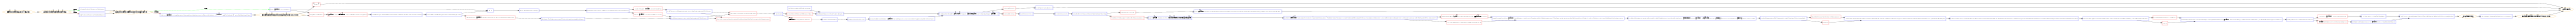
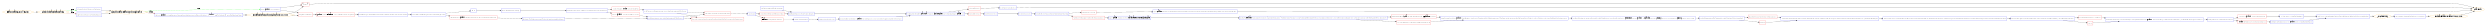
  digraph {
    rankdir=LR
    node [color=blue shape=box]
    "EleanorRank5Convo4 begins." [color=orange shape=""]
    n2 [color=orange label="Check boolean EleanorDating" shape=""]
    n3 [label="ที่รักอยู่หรือเปล่า มีเรื่องอยากเล่าให้ฟังหน่อย"]
    n4 [label="อยู่หรือเปล่า มีเรื่องอยากเล่าให้เพื่อนฟังหน่อย"]
    n5 [color=orange label="Check boolean EleanorArthurNightmare" shape=""]
    n6 [label="ฝันถึง Arthur ว่าจะฆ่ากันอีกแล้ว"]
    n7 [label="ฝันร้ายว่า Arthur จะฆ่าอยู่เรื่อยเลย และในตอนที่เขากำลังเสียบดาบระหว่างซี่โครง ข้าก็กรีดร้องว่า \"Eleanor อยู่นี่โว้ย ไอ้น้องชั่ว!\" แต่เขาก็ไม่ได้ยินอีกต่อไปแล้ว"]
    n8 [color=red label="ข้าอยู่นี่แล้ว ไม่เป็นไรนะ"]
    n9 [color=red label="[ไม่สนใจ]"]
    n10 [color=orange label="Boolean EleanorArthurNightmare is now true." shape=""]
    n11 [color=red label="Arthur จะไม่ฆ่า Eleanor หรอก เจ้าเป็นพี่สาวของเขา เขารู้เรื่องนี้"]
    "Chat ends." [color=orange shape=""]
    n13 [label="แต่ในฝันเขาพูดว่า \"แกไม่ใช่พี่สาวข้าอีกแล้ว\" จากนั้นก็แทงมาที่หน้าอกด้วยดาบของเล่นนั่น"]
    n14 [label="ในความฝันเรายังเป็นเด็กอยู่เลย ถ้าคิดว่าเรื่องยังไม่ยุ่งวุ่นวายพอ"]
    n15 [color=red label="มันไม่ใช่เรื่องจริง Arthur ไม่มีวันทำร้ายได้ลงหรอก ไม่ว่าเจ้าจะติดเชื้อขนาดไหนก็ตาม"]
    n16 [label="... โห"]
    n17 [label="ไม่แม้แต่จะ \"ทำให้พ้นจากความทุกข์\" แม้จะกำลังทุกข์ทรมานอยู่ก็ตามงั้นเหรอ"]
    n18 [label="ใช่แล้ว นั่นเป็นส่วนที่เลวร้ายที่สุด"]
    n19 [label="เขาเป็นลูกชายของพ่อ เขาจะทำสิ่งที่ถูกต้องเสมอ นั่นไม่ใช่เรื่องง่าย"]
    n20 [label="มันชัดเจนและสมจริงมาก เหมือนกับว่ากำลังนึกถึงอะไรบางอย่างที่เกิดขึ้นจริง"]
    n21 [color=red label="ไม่ว่าจะคิดว่าครอบครัวของตัวเองแย่แค่ไหนก็ตาม มันเทียบไม่ได้กับบางครอบครัวที่ข้าเคยพบหรอก"]
    n22 [color=red label="เดี๋ยวก่อนนะ พ่อมาเกี่ยวอะไรกับเรื่องนี้ด้วยเนี่ย"]
    n23 [color=red label="มั่นใจว่า Arthur คงจะไม่ทำแบบนั้นจริง ๆ หรอก"]
    n24 [color=red label="บางทีควรไปคุยกับ Arthur เกี่ยวกับเรื่องนี้ดีไหม"]
    n25 [label="ทุกอย่างเลย"]
    n26 [label="ทำไม่ได้หรอก เขาเป็นลูกชายของพ่อ เขาจะทำสิ่งที่ถูกต้องเสมอ นั่นไม่ใช่เรื่องง่าย"]
    n27 [color=red label="ถ้าอยากให้เข้าใจก็ต้องเล่าให้ฟังมากกว่านี้นะ"]
    n28 [color=red label="Eleanor ช่วยหยุดตั้งใจทำตัวโง่เถอะ"]
    n29 [label="แต่สิ่งที่กังวลอยู่ตอนนี้คือเรื่องของอดีตนะ"]
    n30 [label="มันเป็นหนึ่งในหลาย ๆ เรื่องที่เรามักจะไม่พูดถึง"]
    n31 [label="ไม่ได้ทำแบบนั้นสักหน่อย"]
    n32 [label="เราไม่พูดถึงสิ่งที่เกิดขึ้นใน Cavona เราไม่พูดถึง Christopher และเราไม่เคยพูดถึงคุณย่า Callie เลย"]
    n33 [label="แค่พยายามจะอธิบายจริง ๆ นะ"]
    n34 [color=red label="งั้นบางทีก็ไม่ควรทำ"]
    n35 [color=red label="งั้นบางทีก็ควรทำนะ"]
    n36 [label="พ่อของข้าเป็นตัวอย่างให้เห็นว่า Arthur จัดการกับปัญหาต่าง ๆ ระหว่างเรายังไง หรือพูดอีกอย่างก็คือ วิธีที่เราจะไม่ทำ"]
    n37 [label="บางทีไม่ควรทำอย่างนั้นจริง ๆ"]
    n38 [label="บางทีก็ควรจะทำจริง ๆ"]
    n39 [label="บางทีอาจถึงเวลาแล้ว"]
    n40 [label="อยากฟังเรื่องราวทั้งหมด หรืออยากให้สรุปเหลือแค่เรื่องสำคัญ"]
    n41 [color=red label="ไม่ได้คิดจะไปไหนอยู่แล้ว งั้นก็เล่าเรื่องทั้งหมดมาเลยเถอะ"]
    n42 [color=red label="ขอฟังแบบย่อ ๆ ก็แล้วกัน"]
    n43 [label="คุณย่า Callie เป็นย่าของเรา ชื่อว่า Callista Penrose Nightingale"]
    n44 [label="คุณย่า Callie ป่วยหนักมาก เริ่มสมองเสื่อม พ่อของเราใช้หมอนกดย่าจนขาดอากาศหายใจตายแทนที่จะปล่อยให้ต้องทนทุกข์ต่อไป หวังว่าคงพอเข้าใจเรื่องนี้นะ"]
    n45 [label="เธอเป็นโรค Pelham ในอนาคตคงรักษาหายแล้ว (พูดด้วยน้ำเสียงหงุดหงิด) โรคนี้กัดกร่อนจิตใจของคนเรา แทนที่จะเห็นคนที่มีชีวิตอยู่ตายไปพร้อม ๆ กัน แต่คนเหล่านั้นจะค่อย ๆ จางหายไปทีละน้อย เหมือนรูปถ่ายเก่า ๆ ที่แห้งเพราะแสงแดด หรือวิดีโอที่ถูกก๊อปปี้ซ้ำ ๆ กันหลายครั้ง"]
    n46 [color=red label="เหมือนสิ่งที่เกิดขึ้นกับ Suda ที่ทำให้นางตัดสินใจที่จะเป็น Cephalon ข้าเข้าใจดี"]
    n47 [color=red label="จริง ๆ แล้ว...ไม่หรอก เราไม่ได้รักษาโรคนั้นให้หายได้หรอก..."]
    n48 [label="ตอนที่ย่ามาอยู่กับเราครั้งแรก Arthur กับข้าตื่นเต้นมาก สำหรับเรา ย่าเป็นหญิงชราที่น่ารักที่มีกลิ่นหอมของดอกไวโอเล็ตและเล่านิทานแบบออกเสียงได้ตั้งหลายเสียง ย่าให้เงินจริง ๆ กับเราในวันเกิด เราคิดว่าอยากให้เป็นเหมือนวันเกิดตลอดเวลา"]
    n49 [label="จากนั้นย่าก็เริ่มเดินลงเขา ตอนแรกก็แค่หลงลืม จากนั้นก็เริ่มสับสนระหว่างเรากับคนอื่น ย่าเรียกข้าว่า Albertine และเรียก Arthur ว่า Charlie ย่าอยากรู้ว่า Jimmy หนีไปไหน เราไม่เคยรู้เลยว่า Jimmy เป็นหมา แมว หรือแฟน"]
    n50 [label="จากนั้นก็เริ่มพูดคุยกับคนที่ไม่ได้อยู่ตรงนั้น จากนั้นก็เริ่มเดินเตร่ไปทั่วบ้านหลังฟ้ามืด"]
    n51 [color=red label="นั่นคงเป็นเรื่องน่ากลัวสำหรับพวกเจ้าทั้งสองคนแน่ ๆ"]
    n52 [color=red label="โอ้วอยด์"]
    n53 [label="จำได้ว่าตัวเองเดินไปเข้าห้องน้ำตอนกลางดึกและเห็นย่าเดินเซมาหาตามทางเดินในความมืด ร้องครวญคราง ใบหน้าบิดเบี้ยวและผมหยิกเหมือนวิกผมตัวตลกบ้า ๆ ตอนนั้นข้ากรี๊ดไม่หยุดเลย"]
    n54 [label="เมื่ออาการแย่ลงมาก ย่าจะนอนบนเตียงแล้วกรี๊ดร้อง ตอนเช้าเราออกไปโรงเรียนกัน และเมื่อเลี้ยวกลับเข้าซอยของเรา ใจก็เริ่มจะหดหู่ลง เพราะได้ยินเสียงย่ากรีดร้องไกลจากบ้านอีกสิบหลังที่อยู่ห่างออกไป แม้จะผ่านไปแปดชั่วโมงแล้วก็ตาม"]
    n55 [label="พ่อของเรามักจะพูดถึงการเอาหมอนไปปิดหน้าย่า เราคิดว่าพ่อล้อเล่น ต้องเป็นแบบนั้นแน่ ๆ เพราะนั่นคือแม่ของพ่อเลยนะ"]
    n56 [color=red label="และตอนนี้เริ่มเข้าใจสิ่งต่าง ๆ มากขึ้นแล้ว"]
    n57 [color=red label="... โอ้"]
    n58 [label="คืนหนึ่งย่าส่งเสียงกรีดร้อง และเสียงกรี๊ดก็หยุดลง ก็เลยลุกขึ้นเดินไปที่ห้องของ Arthur แน่นอนว่าเขาตื่นอยู่ เรานั่งฟังด้วยกันและฟังไปเรื่อย ๆ จากนั้นก็ได้ยินเสียงประตูห้องของย่าปิดลง"]
    n59 [label="ในวันรุ่งขึ้น พ่อบอกว่าย่าเสียชีวิตขณะนอนหลับ"]
    n60 [color=red label="เจ้าเลยกลัวว่า Arthur จะทำแบบเดียวกันงั้นเหรอ"]
    n61 [color=red label="Arthur ไม่ใช่พ่อของเจ้า เขาจะไม่ทำแบบนั้นหรอก"]
    n62 [label="แล้วถ้าเขาคิดจริง ๆ ว่ามันเป็นสิ่งที่ดีที่สุดล่ะ"]
    n63 [label="เอ็งไม่มีทางรู้เรื่องนั้นหรอก แล้วถ้า Arthur คิดจริง ๆ ว่ามันเป็นสิ่งที่ดีที่สุดล่ะ"]
    n64 [label="ไม่รู้สิ อาจจะ แต่ตอนนี้ดูเหมือนไม่น่าจะเป็นแบบนั้นได้อีกแล้วเมื่อได้บอกให้ใครบางคนรู้เรื่องนี้แล้ว"]
    n65 [color=orange label="+20 Chemistry" shape=""]
    n66 [label="ดีจัง ขอบคุณนะที่อดทนฟังในสิ่งที่อยากจะระบายออกมา"]
    n67 [color=orange label="Boolean EleanorDreams is now true." shape=""]
    "EleanorRank5Convo4 begins." -> n2
    n2 -> n3 [color=green label=true]
    n2 -> n4 [color=brown label=false]
    n3 -> n5
    n4 -> n5
    n5 -> n6 [color=green label=true]
    n5 -> n7 [color=brown label=false]
    n6 -> n8
-   n6 -> n16
+   n6 -> n9
    n7 -> n10
    n8 -> n11
    n9 -> "Chat ends."
    n10 -> n8
    n10 -> n9
    n11 -> n13
    n13 -> n14
    n14 -> n15
    n14 -> n16
    n15 -> n17
    n16 -> n18
    n17 -> n19
    n18 -> n20
    n19 -> n21
    n19 -> n22
    n20 -> n23
    n20 -> n24
    n22 -> n25
    n23 -> n19
    n24 -> n26
    n25 -> n27
    n25 -> n28
    n26 -> n21
    n26 -> n22
    n27 -> n30
    n28 -> n31
    n29 -> n30
    n30 -> n32
    n31 -> n33
    n32 -> n34
    n32 -> n35
    n33 -> n36
    n34 -> n37
    n35 -> n38
    n36 -> n32
    n37 -> "Chat ends."
    n38 -> n39
    n39 -> n40
    n40 -> n41
    n40 -> n42
    n41 -> n43
    n42 -> n44
    n43 -> n45
    n44 -> "Chat ends."
    n45 -> n46
    n45 -> n47
    n46 -> n48
    n47 -> n48
    n48 -> n49
    n49 -> n50
    n50 -> n51
    n50 -> n52
    n51 -> n53
    n52 -> n53
    n53 -> n54
    n54 -> n55
    n55 -> n56
    n55 -> n57
    n56 -> n58
    n57 -> n58
    n58 -> n59
    n59 -> n60
    n59 -> n61
    n60 -> n62
    n61 -> n63
    n62 -> n64
    n63 -> n64
    n64 -> n65
    n65 -> n66
    n66 -> n67
    n67 -> "Chat ends."
  }
